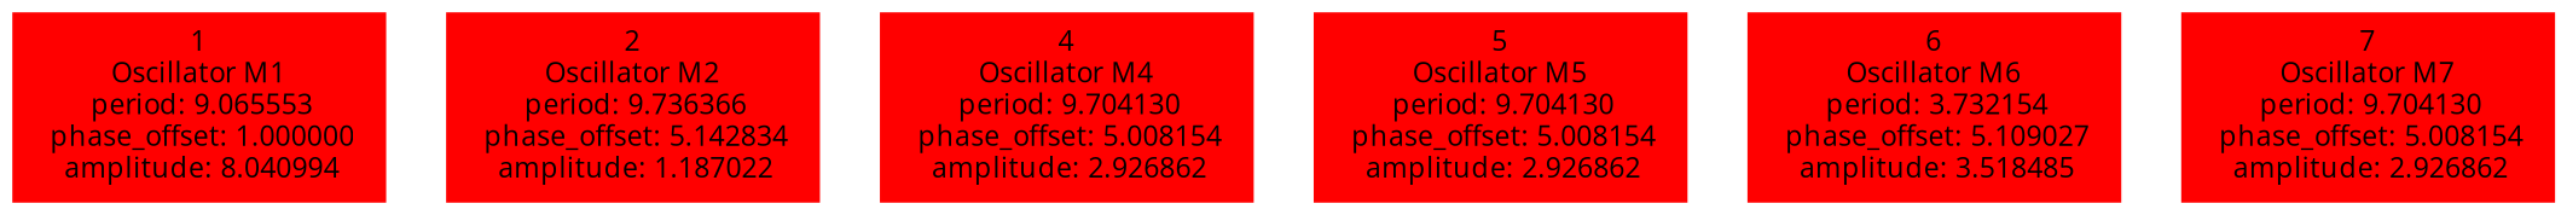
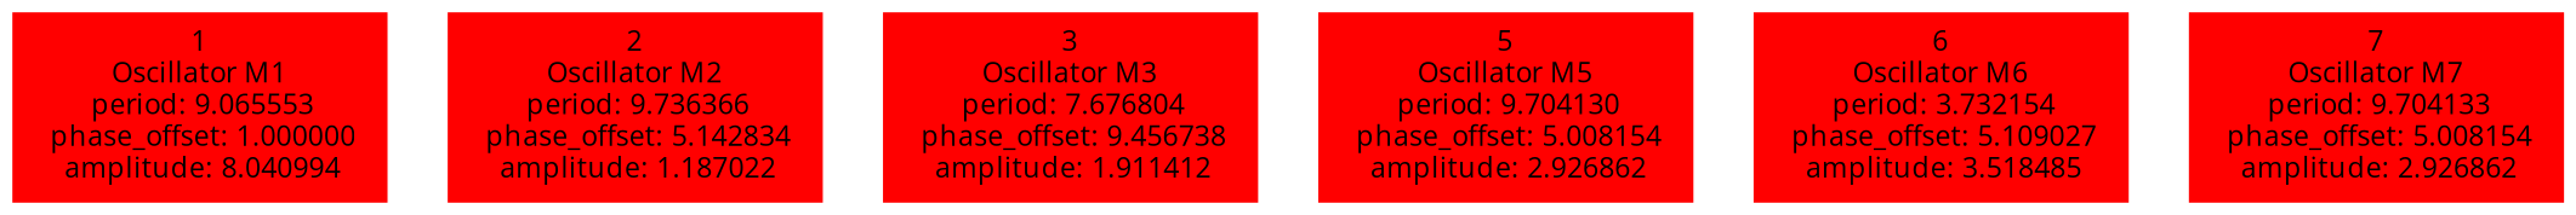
  digraph {
    forcelabels=true
    fontname="Open Sans"
    node [color=red fontsize=8 shape=box style=filled fontname="Open Sans"]
    n1 [label=<1<BR />Oscillator M1<BR /> period: 9.065553<BR /> phase_offset: 1.000000<BR /> amplitude: 8.040994>]
    n2 [label=<2<BR />Oscillator M2<BR /> period: 9.736366<BR /> phase_offset: 5.142834<BR /> amplitude: 1.187022>]
-   n4 [label=<4<BR />Oscillator M4<BR /> period: 9.704130<BR /> phase_offset: 5.008154<BR /> amplitude: 2.926862>]
+   n3 [label=<3<BR />Oscillator M3<BR /> period: 7.676804<BR /> phase_offset: 9.456738<BR /> amplitude: 1.911412>]
    n5 [label=<5<BR />Oscillator M5<BR /> period: 9.704130<BR /> phase_offset: 5.008154<BR /> amplitude: 2.926862>]
    n6 [label=<6<BR />Oscillator M6<BR /> period: 3.732154<BR /> phase_offset: 5.109027<BR /> amplitude: 3.518485>]
-   n7 [label=<7<BR />Oscillator M7<BR /> period: 9.704130<BR /> phase_offset: 5.008154<BR /> amplitude: 2.926862>]
+   n7 [label=<7<BR />Oscillator M7<BR /> period: 9.704133<BR /> phase_offset: 5.008154<BR /> amplitude: 2.926862>]
  }
